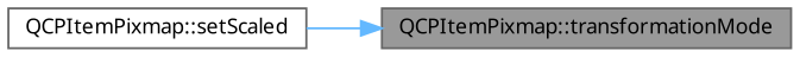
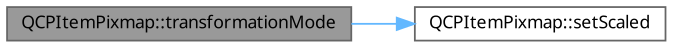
  digraph {
    rankdir=RL
    fontname="Noto Sans"
    node [fontname="Noto Sans" fontsize=10 shape=box style=filled]
    n1 [color=gray40 fillcolor=grey60 fontcolor=black height=0.2 label="QCPItemPixmap::transformationMode" width=0.4]
    n2 [color=grey40 fillcolor=white height=0.2 label="QCPItemPixmap::setScaled" width=0.4]
-   n1 -> n2 [color=steelblue1 dir=back fontname="Noto Sans" fontsize=10 labelfontname=Helvetica labelfontsize=10 style=solid]
+   n2 -> n1 [color=steelblue1 dir=back fontname="Noto Sans" fontsize=10 labelfontname=Helvetica labelfontsize=10 style=solid]
  }
